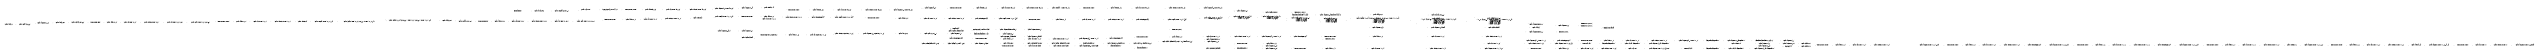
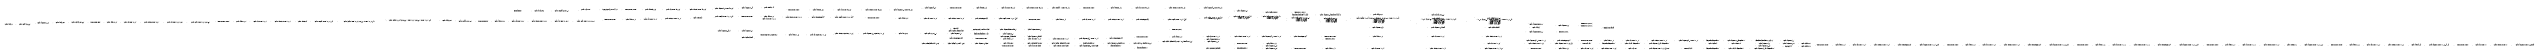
  digraph {
    rankdir=LR
    n1 [label="(<operator>.notEquals,(a5 & 0x980) != 0)"]
    n2 [label="(<operator>.or,a5 | 0x10000)"]
    n3 [label="(<operator>.assignment,v11 = 0)"]
    n4 [label="(log_query,log_query(a5 | 0x10000, a1, a2, 0))"]
    n5 [label="(<operator>.logicalNot,!insert_error)"]
    n6 [label="(<operator>.and,a5 & 0x980)"]
    n7 [label="(UNKNOWN,_DWORD *,_DWORD *)"]
    n8 [label="(<operator>.addition,fbss + 252)"]
    n9 [label="(<operator>.assignment,v9 = *(_DWORD *)(fbss + 252))"]
    n10 [label="(<operator>.assignment,v10 = a4)"]
    n11 [label="(<operator>.lessThan,v9 < a4)"]
    n12 [label="(<operator>.indirection,*(_DWORD *)(fbss + 252))"]
    n13 [label="(<operator>.cast,(_DWORD *)(fbss + 252))"]
    n14 [label="(UNKNOWN,_DWORD *,_DWORD *)"]
    n15 [label="(<operator>.assignment,a4 = v10)"]
    n16 [label="(UNKNOWN,_DWORD *,_DWORD *)"]
    n17 [label="(<operator>.addition,fbss + 252)"]
    n18 [label="(<operator>.addition,fbss + 248)"]
    n19 [label="(<operator>.assignment,v10 = *(_DWORD *)(fbss + 252))"]
    n20 [label="(<operator>.indirection,*(_DWORD *)(fbss + 252))"]
    n21 [label="(<operator>.cast,(_DWORD *)(fbss + 252))"]
    n22 [label="(<operator>.lessThan,a4 < *(_DWORD *)(fbss + 248))"]
    n23 [label="(UNKNOWN,_DWORD *,_DWORD *)"]
    n24 [label="(<operator>.addition,fbss + 248)"]
    n25 [label="(<operator>.indirection,*(_DWORD *)(fbss + 248))"]
    n26 [label="(<operator>.cast,(_DWORD *)(fbss + 248))"]
    n27 [label="(<operator>.assignment,a4 = *(_DWORD *)(fbss + 248))"]
    n28 [label="(<operator>.indirection,*(_DWORD *)(fbss + 248))"]
    n29 [label="(<operator>.cast,(_DWORD *)(fbss + 248))"]
    n30 [label="(cache_scan_free,cache_scan_free(a1, a2, a3, a5))"]
    n31 [label="(RETURN,return v11;,return v11;)"]
    n32 [label="(<operator>.assignment,v12 = cache_scan_free(a1, a2, a3, a5))"]
    n33 [label="(METHOD_WORD,int __fastcall)"]
    n34 [label="(<operator>.and,a5 & 0x180)"]
    n35 [label="(<operator>.assignment,v22 = a2)"]
    n36 [label="(<operator>.equals,(a5 & 0x180) == 0)"]
    n37 [label="(<operator>.assignment,v11 = cache_tail)"]
    n38 [label="(<operator>.logicalOr,(a5 & 0x180) == 0\n        || (a5 & 8) == 0\n        || ((v11 = v12, (a5 & 0x80) == 0) || (*(_BYTE *)(v12 + 37) & 0x80) == 0 || *(_DWORD *)(v12 + 12) != *a2)\n        && ((a5 & 0x100) == 0\n         || (*(_BYTE *)(v12 + 36) & 1) == 0\n         || *(_DWORD *)(v12 + 12) != *a2\n         || *(_DWORD *)(v12 + 16) != a2[1]\n         || *(_DWORD *)(v12 + 20) != a2[2]\n         || *(_DWORD *)(v12 + 24) != a2[3]))"]
    n39 [label="(<operator>.assignment,insert_error = 1)"]
    n40 [label="(RETURN,return v11;,return v11;)"]
    n41 [label="(<operator>.assignment,v11 = 0)"]
    n42 [label="(<operator>.and,a5 & 8)"]
    n43 [label="(<operator>.equals,(a5 & 8) == 0)"]
    n44 [label="(<operator>.logicalOr,(a5 & 8) == 0\n        || ((v11 = v12, (a5 & 0x80) == 0) || (*(_BYTE *)(v12 + 37) & 0x80) == 0 || *(_DWORD *)(v12 + 12) != *a2)\n        && ((a5 & 0x100) == 0\n         || (*(_BYTE *)(v12 + 36) & 1) == 0\n         || *(_DWORD *)(v12 + 12) != *a2\n         || *(_DWORD *)(v12 + 16) != a2[1]\n         || *(_DWORD *)(v12 + 20) != a2[2]\n         || *(_DWORD *)(v12 + 24) != a2[3]))"]
    n45 [label="(<operator>.assignment,v11 = v12)"]
    n46 [label="(<operator>.and,a5 & 0x80)"]
    n47 [label="(<operator>.logicalAnd,((v11 = v12, (a5 & 0x80) == 0) || (*(_BYTE *)(v12 + 37) & 0x80) == 0 || *(_DWORD *)(v12 + 12) != *a2)\n        && ((a5 & 0x100) == 0\n         || (*(_BYTE *)(v12 + 36) & 1) == 0\n         || *(_DWORD *)(v12 + 12) != *a2\n         || *(_DWORD *)(v12 + 16) != a2[1]\n         || *(_DWORD *)(v12 + 20) != a2[2]\n         || *(_DWORD *)(v12 + 24) != a2[3]))"]
    n48 [label="(<operator>.logicalOr,(v11 = v12, (a5 & 0x80) == 0) || (*(_BYTE *)(v12 + 37) & 0x80) == 0 || *(_DWORD *)(v12 + 12) != *a2)"]
    n49 [label="(<operator>.and,a5 & 0x100)"]
    n50 [label="(<operator>.equals,(a5 & 0x100) == 0)"]
    n51 [label="(<operator>.equals,(a5 & 0x80) == 0)"]
    n52 [label="(UNKNOWN,_BYTE *,_BYTE *)"]
    n53 [label="(<operator>.addition,v12 + 37)"]
    n54 [label="(<operator>.logicalOr,(*(_BYTE *)(v12 + 37) & 0x80) == 0 || *(_DWORD *)(v12 + 12) != *a2)"]
    n55 [label="(<operator>.equals,(*(_BYTE *)(v12 + 37) & 0x80) == 0)"]
    n56 [label="(UNKNOWN,_DWORD *,_DWORD *)"]
    n57 [label="(<operator>.addition,v12 + 12)"]
    n58 [label="(<operator>.and,*(_BYTE *)(v12 + 37) & 0x80)"]
    n59 [label="(<operator>.indirection,*(_BYTE *)(v12 + 37))"]
    n60 [label="(<operator>.cast,(_BYTE *)(v12 + 37))"]
    n61 [label="(<operator>.notEquals,*(_DWORD *)(v12 + 12) != *a2)"]
    n62 [label="(<operator>.indirection,*(_DWORD *)(v12 + 12))"]
    n63 [label="(<operator>.indirection,*a2)"]
    n64 [label="(<operator>.cast,(_DWORD *)(v12 + 12))"]
    n65 [label="(<operator>.logicalOr,(a5 & 0x100) == 0\n         || (*(_BYTE *)(v12 + 36) & 1) == 0\n         || *(_DWORD *)(v12 + 12) != *a2\n         || *(_DWORD *)(v12 + 16) != a2[1]\n         || *(_DWORD *)(v12 + 20) != a2[2]\n         || *(_DWORD *)(v12 + 24) != a2[3])"]
    n66 [label="(UNKNOWN,_BYTE *,_BYTE *)"]
    n67 [label="(<operator>.addition,v12 + 36)"]
    n68 [label="(<operator>.logicalOr,(*(_BYTE *)(v12 + 36) & 1) == 0\n         || *(_DWORD *)(v12 + 12) != *a2\n         || *(_DWORD *)(v12 + 16) != a2[1]\n         || *(_DWORD *)(v12 + 20) != a2[2]\n         || *(_DWORD *)(v12 + 24) != a2[3])"]
    n69 [label="(<operator>.equals,(*(_BYTE *)(v12 + 36) & 1) == 0)"]
    n70 [label="(UNKNOWN,_DWORD *,_DWORD *)"]
    n71 [label="(<operator>.addition,v12 + 12)"]
    n72 [label="(<operator>.and,*(_BYTE *)(v12 + 36) & 1)"]
    n73 [label="(<operator>.indirection,*(_BYTE *)(v12 + 36))"]
    n74 [label="(<operator>.cast,(_BYTE *)(v12 + 36))"]
    n75 [label="(<operator>.logicalOr,*(_DWORD *)(v12 + 12) != *a2\n         || *(_DWORD *)(v12 + 16) != a2[1]\n         || *(_DWORD *)(v12 + 20) != a2[2]\n         || *(_DWORD *)(v12 + 24) != a2[3])"]
    n76 [label="(<operator>.notEquals,*(_DWORD *)(v12 + 12) != *a2)"]
    n77 [label="(UNKNOWN,_DWORD *,_DWORD *)"]
    n78 [label="(<operator>.addition,v12 + 16)"]
    n79 [label="(<operator>.indirection,*(_DWORD *)(v12 + 12))"]
    n80 [label="(<operator>.indirection,*a2)"]
    n81 [label="(<operator>.cast,(_DWORD *)(v12 + 12))"]
    n82 [label="(<operator>.logicalOr,*(_DWORD *)(v12 + 16) != a2[1]\n         || *(_DWORD *)(v12 + 20) != a2[2]\n         || *(_DWORD *)(v12 + 24) != a2[3])"]
    n83 [label="(<operator>.notEquals,*(_DWORD *)(v12 + 16) != a2[1])"]
    n84 [label="(UNKNOWN,_DWORD *,_DWORD *)"]
    n85 [label="(<operator>.addition,v12 + 20)"]
    n86 [label="(<operator>.indirection,*(_DWORD *)(v12 + 16))"]
    n87 [label="(<operator>.indirectIndexAccess,a2[1])"]
    n88 [label="(<operator>.cast,(_DWORD *)(v12 + 16))"]
    n89 [label="(<operator>.logicalOr,*(_DWORD *)(v12 + 20) != a2[2]\n         || *(_DWORD *)(v12 + 24) != a2[3])"]
    n90 [label="(<operator>.notEquals,*(_DWORD *)(v12 + 20) != a2[2])"]
    n91 [label="(UNKNOWN,_DWORD *,_DWORD *)"]
    n92 [label="(<operator>.addition,v12 + 24)"]
    n93 [label="(<operator>.indirection,*(_DWORD *)(v12 + 20))"]
    n94 [label="(<operator>.indirectIndexAccess,a2[2])"]
    n95 [label="(<operator>.cast,(_DWORD *)(v12 + 20))"]
    n96 [label="(<operator>.notEquals,*(_DWORD *)(v12 + 24) != a2[3])"]
    n97 [label="(<operator>.indirection,*(_DWORD *)(v12 + 24))"]
    n98 [label="(<operator>.indirectIndexAccess,a2[3])"]
    n99 [label="(<operator>.cast,(_DWORD *)(v12 + 24))"]
    n100 [label="(<operator>.logicalNot,!cache_tail)"]
    n101 [label="(<operator>.assignment,insert_error = 1)"]
    n102 [label="(<operator>.and,a5 & 4)"]
    n103 [label="(RETURN,return 0;,return 0;)"]
    n104 [label="(<operator>.assignment,v13 = a5 & 4)"]
    n105 [label="(<operator>.assignment,v14 = 0)"]
    n106 [label="(UNKNOWN,unsigned __int16 *,unsigned __int16 *)"]
    n107 [label="(<operator>.logicalAnd,a1 && strlen(a1) >= 0x32)"]
-   n108 [label="(notEquals,strlen(a1))"]
+   n108 [label="(strlen,strlen(a1))"]
    n109 [label="(<operator>.addition,v11 + 36)"]
    n110 [label="(<operator>.assignment,v17 = big_free)"]
    n111 [label="(cache_unlink,cache_unlink(v11))"]
    n112 [label="(<operator>.assignment,v15 = *(unsigned __int16 *)(v11 + 36))"]
    n113 [label="(<operator>.and,v15 & 0xC)"]
    n114 [label="(<operator>.equals,(v15 & 0xC) == 0)"]
    n115 [label="(<operator>.indirection,*(unsigned __int16 *)(v11 + 36))"]
    n116 [label="(<operator>.cast,(unsigned __int16 *)(v11 + 36))"]
    n117 [label="(<operator>.logicalNot,!cache_insert_warned)"]
    n118 [label="(<operator>.indirectIndexAccess,v23[3])"]
    n119 [label="(<operator>.assignment,v14 = 0)"]
    n120 [label="(my_syslog,my_syslog(3, \"Internal error in cache.\"))"]
    n121 [label="(<operator>.assignment,insert_error = 1)"]
    n122 [label="(UNKNOWN,_DWORD *,_DWORD *)"]
    n123 [label="(cache_scan_free,cache_scan_free(0, 0, a3, 0))"]
    n124 [label="(<operator>.assignment,cache_insert_warned = 1)"]
    n125 [label="(RETURN,return 0;,return 0;)"]
    n126 [label="(<operator>.assignment,v23[3] = *(_DWORD *)(v11 + 24))"]
    n127 [label="(<operator>.indirectIndexAccess,v23[2])"]
    n128 [label="(UNKNOWN,_DWORD *,_DWORD *)"]
    n129 [label="(<operator>.addition,v11 + 24)"]
    n130 [label="(<operator>.indirection,*(_DWORD *)(v11 + 24))"]
    n131 [label="(<operator>.cast,(_DWORD *)(v11 + 24))"]
    n132 [label="(<operator>.assignment,v23[2] = *(_DWORD *)(v11 + 20))"]
    n133 [label="(<operator>.indirectIndexAccess,v23[1])"]
    n134 [label="(UNKNOWN,_DWORD *,_DWORD *)"]
    n135 [label="(<operator>.addition,v11 + 20)"]
    n136 [label="(<operator>.indirection,*(_DWORD *)(v11 + 20))"]
    n137 [label="(<operator>.cast,(_DWORD *)(v11 + 20))"]
    n138 [label="(<operator>.assignment,v23[1] = *(_DWORD *)(v11 + 16))"]
    n139 [label="(<operator>.indirectIndexAccess,v23[0])"]
    n140 [label="(UNKNOWN,_DWORD *,_DWORD *)"]
    n141 [label="(<operator>.addition,v11 + 16)"]
    n142 [label="(<operator>.indirection,*(_DWORD *)(v11 + 16))"]
    n143 [label="(<operator>.cast,(_DWORD *)(v11 + 16))"]
    n144 [label="(<operator>.assignment,v23[0] = *(_DWORD *)(v11 + 12))"]
    n145 [label="(cache_get_name,cache_get_name(v11))"]
    n146 [label="(<operator>.assignment,v16 = cache_get_name(v11))"]
    n147 [label="(<operator>.addition,v11 + 12)"]
    n148 [label="(<operator>.indirection,*(_DWORD *)(v11 + 12))"]
    n149 [label="(<operator>.cast,(_DWORD *)(v11 + 12))"]
    n150 [label="(cache_scan_free,cache_scan_free(v16, v23, a3, v15))"]
    n151 [label="(<operator>.assignment,v14 = 1)"]
    n152 [label="(<operator>.preIncrement,++cache_live_freed)"]
    n153 [label="(<operator>.assignment,v11 = cache_tail)"]
    n154 [label="(<operator>.logicalNot,!cache_tail)"]
    n155 [label="(<operator>.assignment,v13 = 1)"]
    n156 [label="(UNKNOWN,_DWORD *,_DWORD *)"]
    n157 [label="(<operator>.and,a5 & 0x5000)"]
    n158 [label="(UNKNOWN,_WORD *,_WORD *)"]
    n159 [label="(<operator>.greaterEqualsThan,strlen(a1) >= 0x32)"]
    n160 [label="(<operator>.cast,(_DWORD *)big_free)"]
    n161 [label="(<operator>.or,bignames_left | a5 & 0x5000)"]
    n162 [label="(<operator>.assignment,big_free = *(_DWORD *)big_free)"]
    n163 [label="(cache_unlink,cache_unlink(v11))"]
    n164 [label="(<operator>.assignment,v18 = v22)"]
    n165 [label="(<operator>.indirection,*(_DWORD *)big_free)"]
    n166 [label="(UNKNOWN,_DWORD *,_DWORD *)"]
    n167 [label="(<operator>.addition,v11 + 40)"]
    n168 [label="(<operator>.logicalOr,!(bignames_left | a5 & 0x5000) || (v21 = whine_malloc(1028)) == 0)"]
    n169 [label="(<operator>.assignment,insert_error = 1)"]
    n170 [label="(<operator>.assignment,v17 = v21)"]
    n171 [label="(RETURN,return 0;,return 0;)"]
    n172 [label="(cache_unlink,cache_unlink(v11))"]
    n173 [label="(<operator>.logicalNot,!(bignames_left | a5 & 0x5000))"]
    n174 [label="(whine_malloc,whine_malloc(1028))"]
    n175 [label="(<operator>.assignment,v21 = whine_malloc(1028))"]
    n176 [label="(<operator>.equals,(v21 = whine_malloc(1028)) == 0)"]
    n177 [label="(<operator>.preDecrement,--bignames_left)"]
    n178 [label="(<operator>.assignment,v18 = v22)"]
    n179 [label="(<operator>.assignment,*(_DWORD *)(v11 + 40) = v17)"]
    n180 [label="(UNKNOWN,_WORD *,_WORD *)"]
    n181 [label="(<operator>.addition,v11 + 36)"]
    n182 [label="(<operator>.indirection,*(_DWORD *)(v11 + 40))"]
    n183 [label="(<operator>.cast,(_DWORD *)(v11 + 40))"]
    n184 [label="(<operator>.assignment,*(_WORD *)(v11 + 36) = a5 | 0x200)"]
    n185 [label="(UNKNOWN,char *,char *)"]
    n186 [label="(cache_get_name,cache_get_name(v11))"]
    n187 [label="(<operator>.indirection,*(_WORD *)(v11 + 36))"]
    n188 [label="(<operator>.or,a5 | 0x200)"]
    n189 [label="(<operator>.cast,(_WORD *)(v11 + 36))"]
    n190 [label="(<operator>.assignment,v19 = (char *)cache_get_name(v11))"]
    n191 [label="(strcpy,strcpy(v59, a1))"]
    n192 [label="(<operator>.logicalNot,!v18)"]
    n193 [label="(<operator>.cast,(char *)cache_get_name(v11))"]
    n194 [label="(<operator>.addition,v11 + 36)"]
    n195 [label="(<operator>.assignment,*(_WORD *)(v11 + 36) = a5)"]
    n196 [label="(UNKNOWN,char *,char *)"]
    n197 [label="(cache_get_name,cache_get_name(v11))"]
    n198 [label="(<operator>.indirection,*(_WORD *)(v11 + 36))"]
    n199 [label="(<operator>.cast,(_WORD *)(v11 + 36))"]
    n200 [label="(<operator>.assignment,v19 = (char *)cache_get_name(v11))"]
+   n201 [label="(<operator>.logicalNot,!a1)"]
    n202 [label="(<operator>.indirection,*v19)"]
    n203 [label="(<operator>.assignment,v18 = v22)"]
    n204 [label="(<operator>.cast,(char *)cache_get_name(v11))"]
    n205 [label="(<operator>.assignment,*v19 = 0)"]
    n206 [label="(<operator>.assignment,v18 = v22)"]
    n207 [label="(<operator>.logicalNot,!v22)"]
    n208 [label="(UNKNOWN,_DWORD *,_DWORD *)"]
    n209 [label="(UNKNOWN,_DWORD *,_DWORD *)"]
    n210 [label="(<operator>.addition,v11 + 28)"]
    n211 [label="(<operator>.addition,v11 + 24)"]
    n212 [label="(<operator>.assignment,*(_DWORD *)(v11 + 28) = a4 + a3)"]
    n213 [label="(UNKNOWN,_DWORD *,_DWORD *)"]
    n214 [label="(<operator>.cast,(_DWORD *)v11)"]
    n215 [label="(<operator>.indirection,*(_DWORD *)(v11 + 28))"]
    n216 [label="(<operator>.addition,a4 + a3)"]
    n217 [label="(<operator>.cast,(_DWORD *)(v11 + 28))"]
    n218 [label="(<operator>.assignment,*(_DWORD *)v11 = new_chain)"]
    n219 [label="(<operator>.indirection,*(_DWORD *)v11)"]
    n220 [label="(RETURN,return v11;,return v11;)"]
    n221 [label="(<operator>.assignment,*(_DWORD *)(v11 + 24) = v18[3])"]
    n222 [label="(UNKNOWN,_DWORD *,_DWORD *)"]
    n223 [label="(<operator>.addition,v11 + 20)"]
    n224 [label="(<operator>.indirection,*(_DWORD *)(v11 + 24))"]
+   n225 [label="(<operator>.indirectIndexAccess,v18[3])"]
    n226 [label="(<operator>.cast,(_DWORD *)(v11 + 24))"]
    n227 [label="(<operator>.assignment,*(_DWORD *)(v11 + 20) = v18[2])"]
    n228 [label="(UNKNOWN,_DWORD *,_DWORD *)"]
    n229 [label="(<operator>.addition,v11 + 16)"]
    n230 [label="(<operator>.indirection,*(_DWORD *)(v11 + 20))"]
    n231 [label="(<operator>.indirectIndexAccess,v18[2])"]
    n232 [label="(<operator>.cast,(_DWORD *)(v11 + 20))"]
    n233 [label="(<operator>.assignment,*(_DWORD *)(v11 + 16) = v18[1])"]
    n234 [label="(UNKNOWN,_DWORD *,_DWORD *)"]
    n235 [label="(<operator>.addition,v11 + 12)"]
    n236 [label="(<operator>.indirection,*(_DWORD *)(v11 + 16))"]
    n237 [label="(<operator>.indirectIndexAccess,v18[1])"]
    n238 [label="(<operator>.cast,(_DWORD *)(v11 + 16))"]
    n239 [label="(<operator>.assignment,*(_DWORD *)(v11 + 12) = *v18)"]
    n240 [label="(<operator>.indirection,*(_DWORD *)(v11 + 12))"]
    n241 [label="(<operator>.indirection,*v18)"]
    n242 [label="(<operator>.cast,(_DWORD *)(v11 + 12))"]
    n243 [label="(RETURN,cache_insert)"]
    n1 -> n2
    n1 -> n3
    n2 -> n4
    n3 -> n5
    n4 -> n7
    n5 -> n30
    n5 -> n31
    n6 -> n1
    n7 -> n8
    n8 -> n13
    n9 -> n10
    n10 -> n11
    n11 -> n14
    n11 -> n15
    n11 -> n16
    n12 -> n9
    n13 -> n12
    n14 -> n17
    n15 -> n16
    n16 -> n18
    n17 -> n21
    n18 -> n26
    n19 -> n15
    n19 -> n16
    n20 -> n19
    n21 -> n20
    n22 -> n3
    n22 -> n23
    n23 -> n24
    n24 -> n29
    n25 -> n22
    n26 -> n25
    n27 -> n3
    n28 -> n27
    n29 -> n28
    n30 -> n32
    n31 -> n33
    n32 -> n34
    n32 -> n35
    n34 -> n36
    n35 -> n37
    n36 -> n38
    n37 -> n100
    n38 -> n39
    n38 -> n40
    n39 -> n41
    n40 -> n33
    n41 -> n40
    n42 -> n43
    n43 -> n44
    n43 -> n45
    n44 -> n38
    n45 -> n46
    n46 -> n51
    n47 -> n44
    n48 -> n47
    n48 -> n49
    n49 -> n50
    n50 -> n65
    n50 -> n66
    n51 -> n48
    n51 -> n52
    n52 -> n53
    n53 -> n60
    n54 -> n48
    n55 -> n54
    n55 -> n56
    n56 -> n57
    n57 -> n64
    n58 -> n55
    n59 -> n58
    n60 -> n59
    n61 -> n54
    n62 -> n63
    n63 -> n61
    n64 -> n62
    n65 -> n47
    n66 -> n67
    n67 -> n74
    n68 -> n65
    n69 -> n68
    n69 -> n70
    n70 -> n71
    n71 -> n81
    n72 -> n69
    n73 -> n72
    n74 -> n73
    n75 -> n68
    n76 -> n75
    n76 -> n77
    n77 -> n78
    n78 -> n86
    n79 -> n80
    n80 -> n76
    n81 -> n79
    n82 -> n75
    n83 -> n82
    n83 -> n84
    n84 -> n85
    n85 -> n95
    n86 -> n87
    n87 -> n83
    n88 -> n86
    n89 -> n82
    n90 -> n89
    n90 -> n91
    n91 -> n92
    n92 -> n99
    n93 -> n94
    n94 -> n90
    n95 -> n93
    n96 -> n89
    n97 -> n98
    n98 -> n96
    n99 -> n97
    n100 -> n101
    n100 -> n102
    n101 -> n103
    n103 -> n33
    n104 -> n105
    n105 -> n106
    n105 -> n107
    n105 -> n108
    n106 -> n109
    n107 -> n110
    n107 -> n111
    n108 -> n94
    n109 -> n116
    n110 -> n156
    n110 -> n157
    n111 -> n158
    n112 -> n113
    n113 -> n114
    n114 -> n107
    n114 -> n108
    n114 -> n117
    n114 -> n118
    n114 -> n119
    n115 -> n112
    n116 -> n115
    n117 -> n120
    n117 -> n121
    n118 -> n122
    n119 -> n123
    n120 -> n124
    n121 -> n125
    n122 -> n129
    n123 -> n155
    n124 -> n121
    n125 -> n33
    n126 -> n127
    n127 -> n128
    n128 -> n135
    n129 -> n131
    n130 -> n126
    n131 -> n130
    n132 -> n133
    n133 -> n134
    n134 -> n141
    n135 -> n137
    n136 -> n132
    n137 -> n136
    n138 -> n139
    n139 -> n140
    n140 -> n147
    n141 -> n143
    n142 -> n138
    n143 -> n142
    n144 -> n145
    n145 -> n146
    n146 -> n150
    n147 -> n149
    n148 -> n144
    n149 -> n148
    n150 -> n151
    n152 -> n153
    n153 -> n154
    n154 -> n101
    n154 -> n106
    n154 -> n107
    n154 -> n108
    n155 -> n153
    n156 -> n160
    n157 -> n161
    n158 -> n194
    n159 -> n107
    n160 -> n165
    n161 -> n173
    n162 -> n163
    n163 -> n164
    n164 -> n166
    n165 -> n162
    n166 -> n167
    n167 -> n183
    n168 -> n169
    n168 -> n170
    n169 -> n171
    n170 -> n172
    n171 -> n33
    n172 -> n178
    n173 -> n168
    n173 -> n174
    n174 -> n175
    n175 -> n176
    n176 -> n168
    n177 -> n172
    n178 -> n166
    n179 -> n180
    n180 -> n181
    n181 -> n189
    n182 -> n179
    n183 -> n182
    n184 -> n185
    n185 -> n186
    n186 -> n193
    n187 -> n188
    n188 -> n184
    n189 -> n187
    n190 -> n191
    n191 -> n192
    n192 -> n208
    n192 -> n209
    n193 -> n190
    n194 -> n199
    n195 -> n196
    n196 -> n197
    n197 -> n204
    n198 -> n195
    n199 -> n198
+   n200 -> n201
+   n201 -> n202
+   n201 -> n203
    n202 -> n205
    n203 -> n191
    n204 -> n200
    n205 -> n206
    n206 -> n207
    n207 -> n208
    n207 -> n209
    n208 -> n210
    n209 -> n211
    n210 -> n217
    n211 -> n226
    n212 -> n213
    n213 -> n214
    n214 -> n219
    n215 -> n216
    n216 -> n212
    n217 -> n215
    n219 -> n218
    n220 -> n33
    n221 -> n222
    n222 -> n223
    n223 -> n232
+   n224 -> n225
+   n225 -> n221
    n226 -> n224
    n227 -> n228
    n228 -> n229
    n229 -> n238
    n230 -> n231
    n231 -> n227
    n232 -> n230
    n233 -> n234
    n234 -> n235
    n235 -> n242
    n236 -> n237
    n237 -> n233
    n238 -> n236
    n239 -> n208
    n240 -> n241
    n241 -> n239
    n242 -> n240
    n243 -> n6
  }
